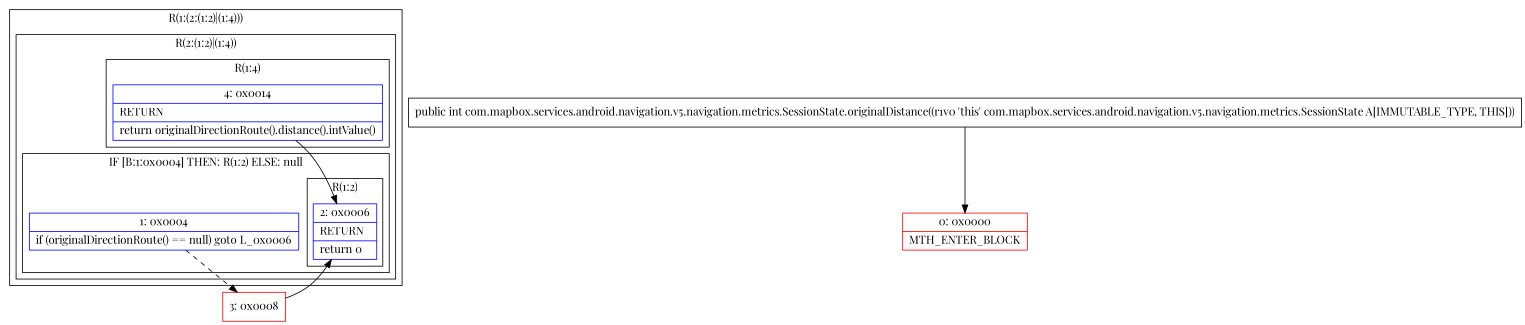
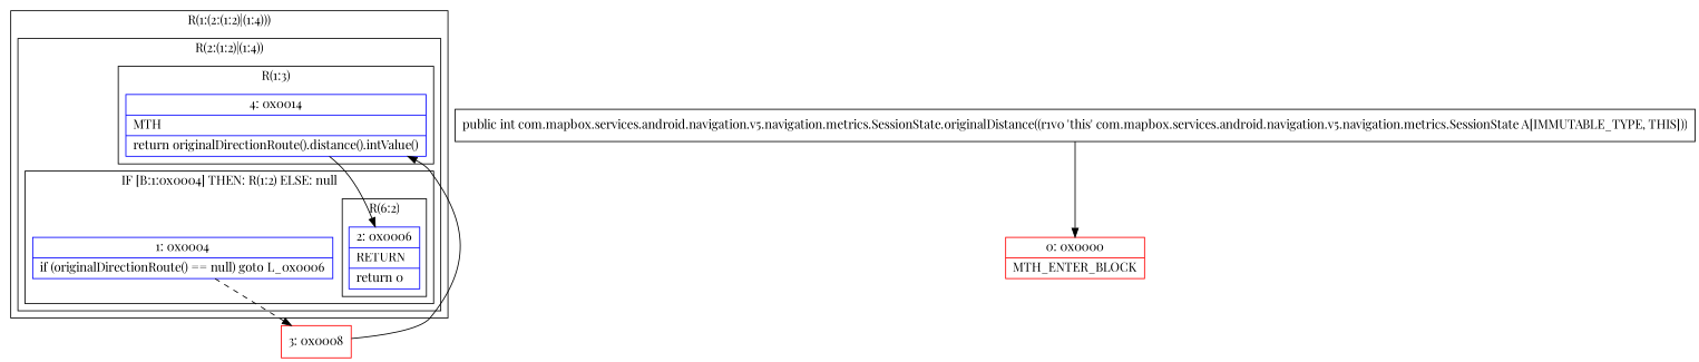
  digraph {
    fontname="Playfair Display"
    node [color=blue fontname="Playfair Display" shape=record]
    edge [fontname="Playfair Display"]
    n1 [label="{2\:\ 0x0006|RETURN\l|return 0\l}"]
    n2 [label="{1\:\ 0x0004|if (originalDirectionRoute() == null) goto L_0x0006\l}"]
-   n3 [label="{4\:\ 0x0014|RETURN\l|return originalDirectionRoute().distance().intValue()\l}"]
+   n3 [label="{4\:\ 0x0014|MTH\l|return originalDirectionRoute().distance().intValue()\l}"]
    n4 [color=red label="{3\:\ 0x0008}"]
    n5 [color=red label="{0\:\ 0x0000|MTH_ENTER_BLOCK\l}"]
    n6 [label="{public int com.mapbox.services.android.navigation.v5.navigation.metrics.SessionState.originalDistance((r1v0 'this' com.mapbox.services.android.navigation.v5.navigation.metrics.SessionState A[IMMUTABLE_TYPE, THIS])) }" color=""]
    subgraph cluster_1 {
      label="R(1:(2:(1:2)|(1:4)))"
      subgraph cluster_2 {
        label="R(2:(1:2)|(1:4))"
        subgraph cluster_3 {
          label="IF [B:1:0x0004] THEN: R(1:2) ELSE: null"
          n2
          subgraph cluster_4 {
-           label="R(1:2)"
+           label="R(6:2)"
            n1
          }
        }
        subgraph cluster_5 {
-         label="R(1:4)"
+         label="R(1:3)"
          n3
        }
      }
    }
    n2 -> n4 [style=dashed]
    n3 -> n1
-   n4 -> n1
+   n4 -> n3
    n6 -> n5
  }
